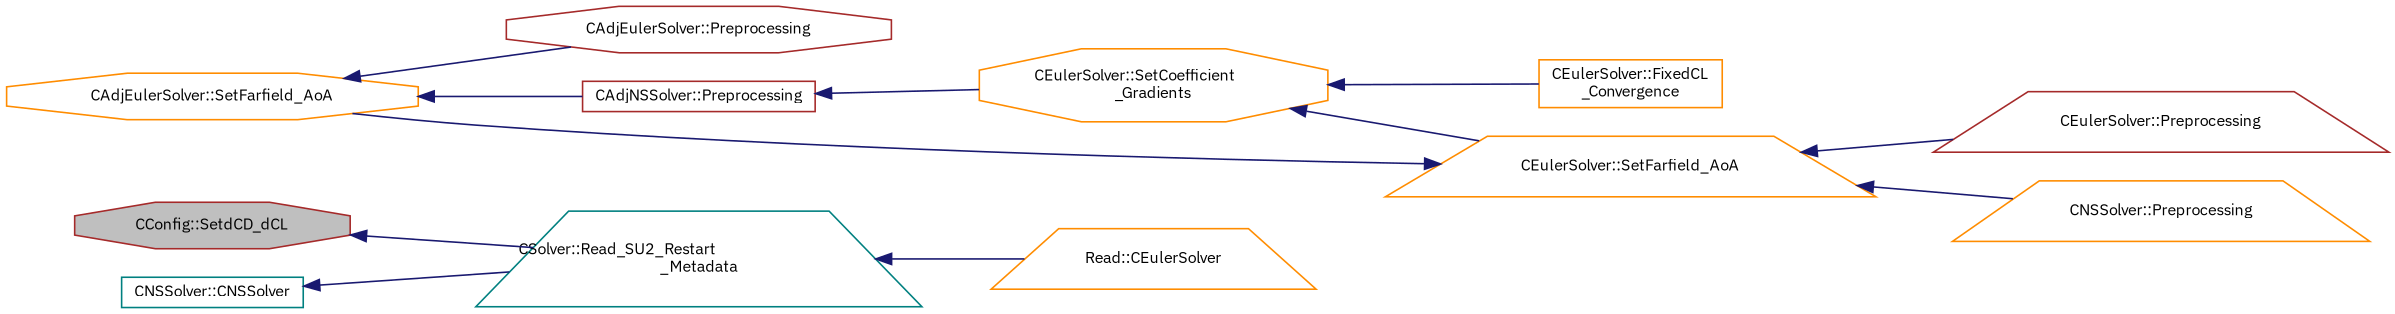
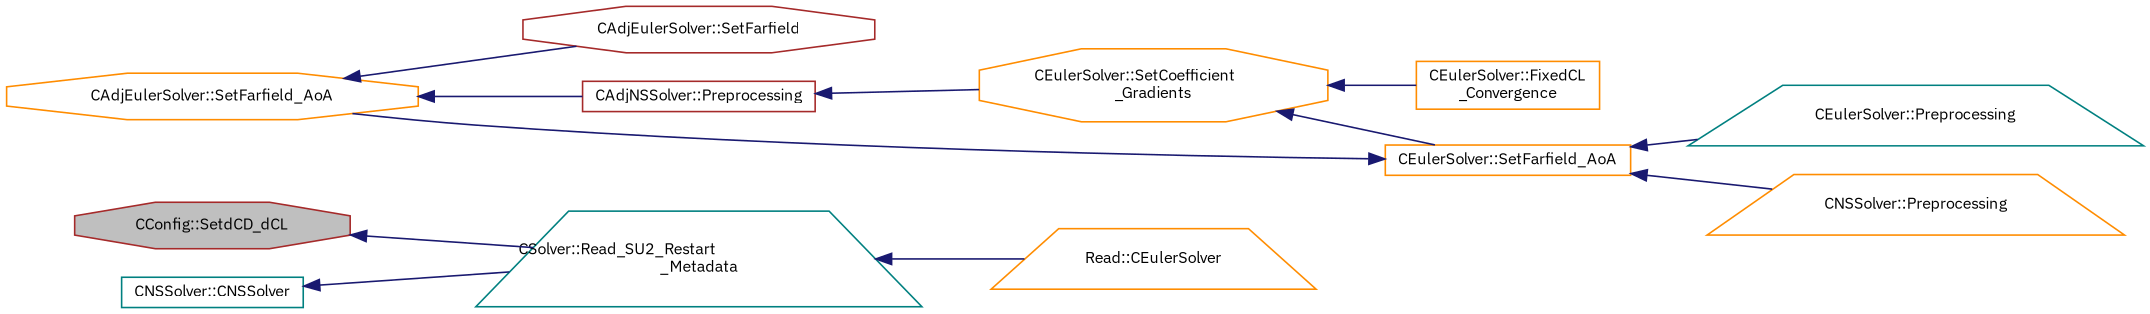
  digraph {
    fontname="IBM Plex Sans"
    rankdir=LR
    node [color=darkorange fillcolor=white fontname="IBM Plex Sans" fontsize=10 shape=octagon style=filled]
    edge [color=midnightblue dir=back fontname="IBM Plex Sans" fontsize=10 labelfontname=Helvetica labelfontsize=10 style=solid]
    n1 [color=brown fillcolor=grey75 fontcolor=black height=0.2 label="CConfig::SetdCD_dCL" width=0.4]
    n2 [color=teal height=0.2 label="CSolver::Read_SU2_Restart\l_Metadata" shape=trapezium width=0.4]
    n3 [height=0.2 label="CAdjEulerSolver::SetFarfield_AoA" width=0.4]
-   n4 [color=brown height=0.2 label="CAdjEulerSolver::Preprocessing" width=0.4]
+   n4 [color=brown height=0.2 label="CAdjEulerSolver::SetFarfield" width=0.4]
    n5 [color=brown height=0.2 label="CAdjNSSolver::Preprocessing" shape=box width=0.4]
    n6 [height=0.2 label="CEulerSolver::SetCoefficient\l_Gradients" width=0.4]
-   n7 [height=0.2 label="CEulerSolver::SetFarfield_AoA" shape=trapezium width=0.4]
+   n7 [height=0.2 label="CEulerSolver::SetFarfield_AoA" shape=box width=0.4]
    n8 [height=0.2 label="CEulerSolver::FixedCL\l_Convergence" shape=box width=0.4]
    n9 [height=0.2 label="Read::CEulerSolver" shape=trapezium width=0.4]
-   n10 [color=brown height=0.2 label="CEulerSolver::Preprocessing" shape=trapezium width=0.4]
+   n10 [color=teal height=0.2 label="CEulerSolver::Preprocessing" shape=trapezium width=0.4]
    n11 [height=0.2 label="CNSSolver::Preprocessing" shape=trapezium width=0.4]
    n12 [color=teal height=0.2 label="CNSSolver::CNSSolver" shape=box width=0.4]
    n1 -> n2
    n2 -> n9
    n3 -> n4
    n3 -> n5
    n5 -> n6
    n6 -> n7
    n6 -> n8
    n7 -> n3
    n7 -> n10
    n7 -> n11
    n12 -> n2
  }
